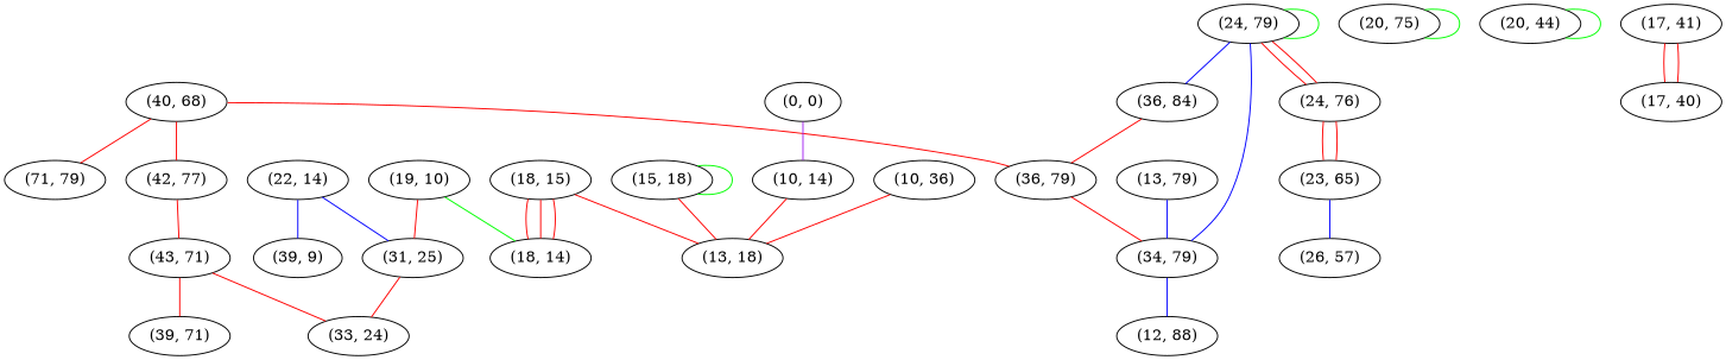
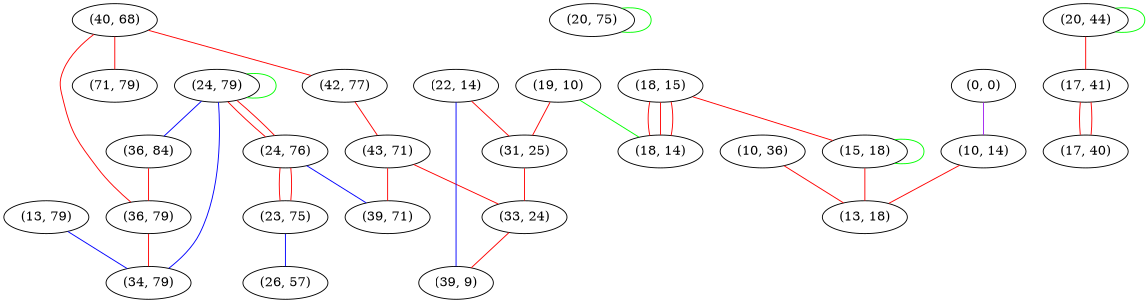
  graph {
    edge [color=red weight=1]
    n1 [label="(40, 68)"]
    n2 [label="(71, 79)"]
    "(42, 77)"
    "(36, 79)"
    "(43, 71)"
    "(34, 79)"
    "(18, 15)"
    "(15, 18)"
    "(18, 14)"
    "(13, 18)"
    "(13, 79)"
-   "(12, 88)"
    "(24, 79)"
    "(24, 76)"
    "(36, 84)"
-   "(23, 75)" [label="(23, 65)"]
+   "(23, 75)"
    "(39, 71)"
    "(0, 0)"
    "(10, 14)"
    "(33, 24)"
    "(20, 75)"
    "(26, 57)"
    "(22, 14)"
    "(31, 25)"
    "(39, 9)"
    "(19, 10)"
    "(20, 44)"
    "(17, 41)"
    "(17, 40)"
    "(10, 36)"
    n1 -- n2
    n1 -- "(42, 77)"
    n1 -- "(36, 79)"
    "(42, 77)" -- "(43, 71)"
    "(36, 79)" -- "(34, 79)"
    "(43, 71)" -- "(39, 71)"
    "(43, 71)" -- "(33, 24)"
-   "(34, 79)" -- "(12, 88)" [color=blue weight=3]
-   "(18, 15)" -- "(13, 18)"
+   "(18, 15)" -- "(15, 18)"
    "(18, 15)" -- "(18, 14)"
    "(18, 15)" -- "(18, 14)"
    "(18, 15)" -- "(18, 14)"
    "(15, 18)" -- "(15, 18)" [color=green weight=2]
    "(15, 18)" -- "(13, 18)"
    "(13, 79)" -- "(34, 79)" [color=blue weight=3]
    "(24, 79)" -- "(34, 79)" [color=blue weight=3]
    "(24, 79)" -- "(24, 79)" [color=green weight=2]
    "(24, 79)" -- "(24, 76)"
    "(24, 79)" -- "(24, 76)"
    "(24, 79)" -- "(36, 84)" [color=blue weight=3]
    "(24, 76)" -- "(23, 75)"
    "(24, 76)" -- "(23, 75)"
+   "(24, 76)" -- "(39, 71)" [color=blue weight=3]
    "(36, 84)" -- "(36, 79)"
    "(23, 75)" -- "(26, 57)" [color=blue]
    "(0, 0)" -- "(10, 14)" [color=purple weight=4]
    "(10, 14)" -- "(13, 18)"
+   "(33, 24)" -- "(39, 9)"
    "(20, 75)" -- "(20, 75)" [color=green weight=2]
-   "(22, 14)" -- "(31, 25)" [color=blue weight=3]
+   "(22, 14)" -- "(31, 25)" [weight=3]
    "(22, 14)" -- "(39, 9)" [color=blue weight=3]
    "(31, 25)" -- "(33, 24)"
    "(19, 10)" -- "(18, 14)" [color=green]
    "(19, 10)" -- "(31, 25)" [weight=3]
    "(20, 44)" -- "(20, 44)" [color=green weight=2]
+   "(20, 44)" -- "(17, 41)"
    "(17, 41)" -- "(17, 40)"
    "(17, 41)" -- "(17, 40)"
    "(10, 36)" -- "(13, 18)"
  }
